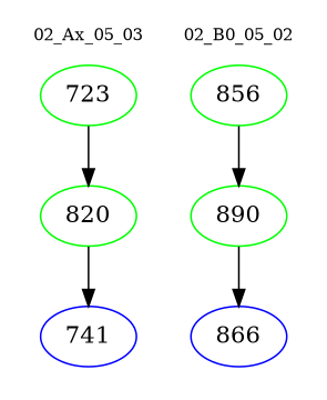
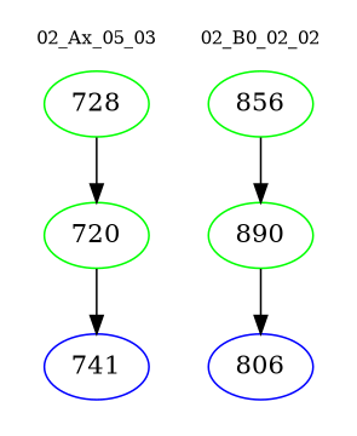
  digraph {
    node [color=green]
    edge [color=black]
-   n1 [label=723]
-   n2 [label=820]
+   n1 [label=728]
+   n2 [label=720]
    n3 [color=blue label=741]
    n4 [label=856]
    n5 [label=890]
-   n6 [color=blue label=866]
+   n6 [color=blue label=806]
    subgraph cluster_1 {
      color=white
      fontsize=10
      label="02_Ax_05_03"
      n1
      n2
      n3
    }
    subgraph cluster_2 {
      color=white
      fontsize=10
-     label="02_B0_05_02"
+     label="02_B0_02_02"
      n4
      n5
      n6
    }
    n1 -> n2
    n2 -> n3
    n4 -> n5
    n5 -> n6
  }
